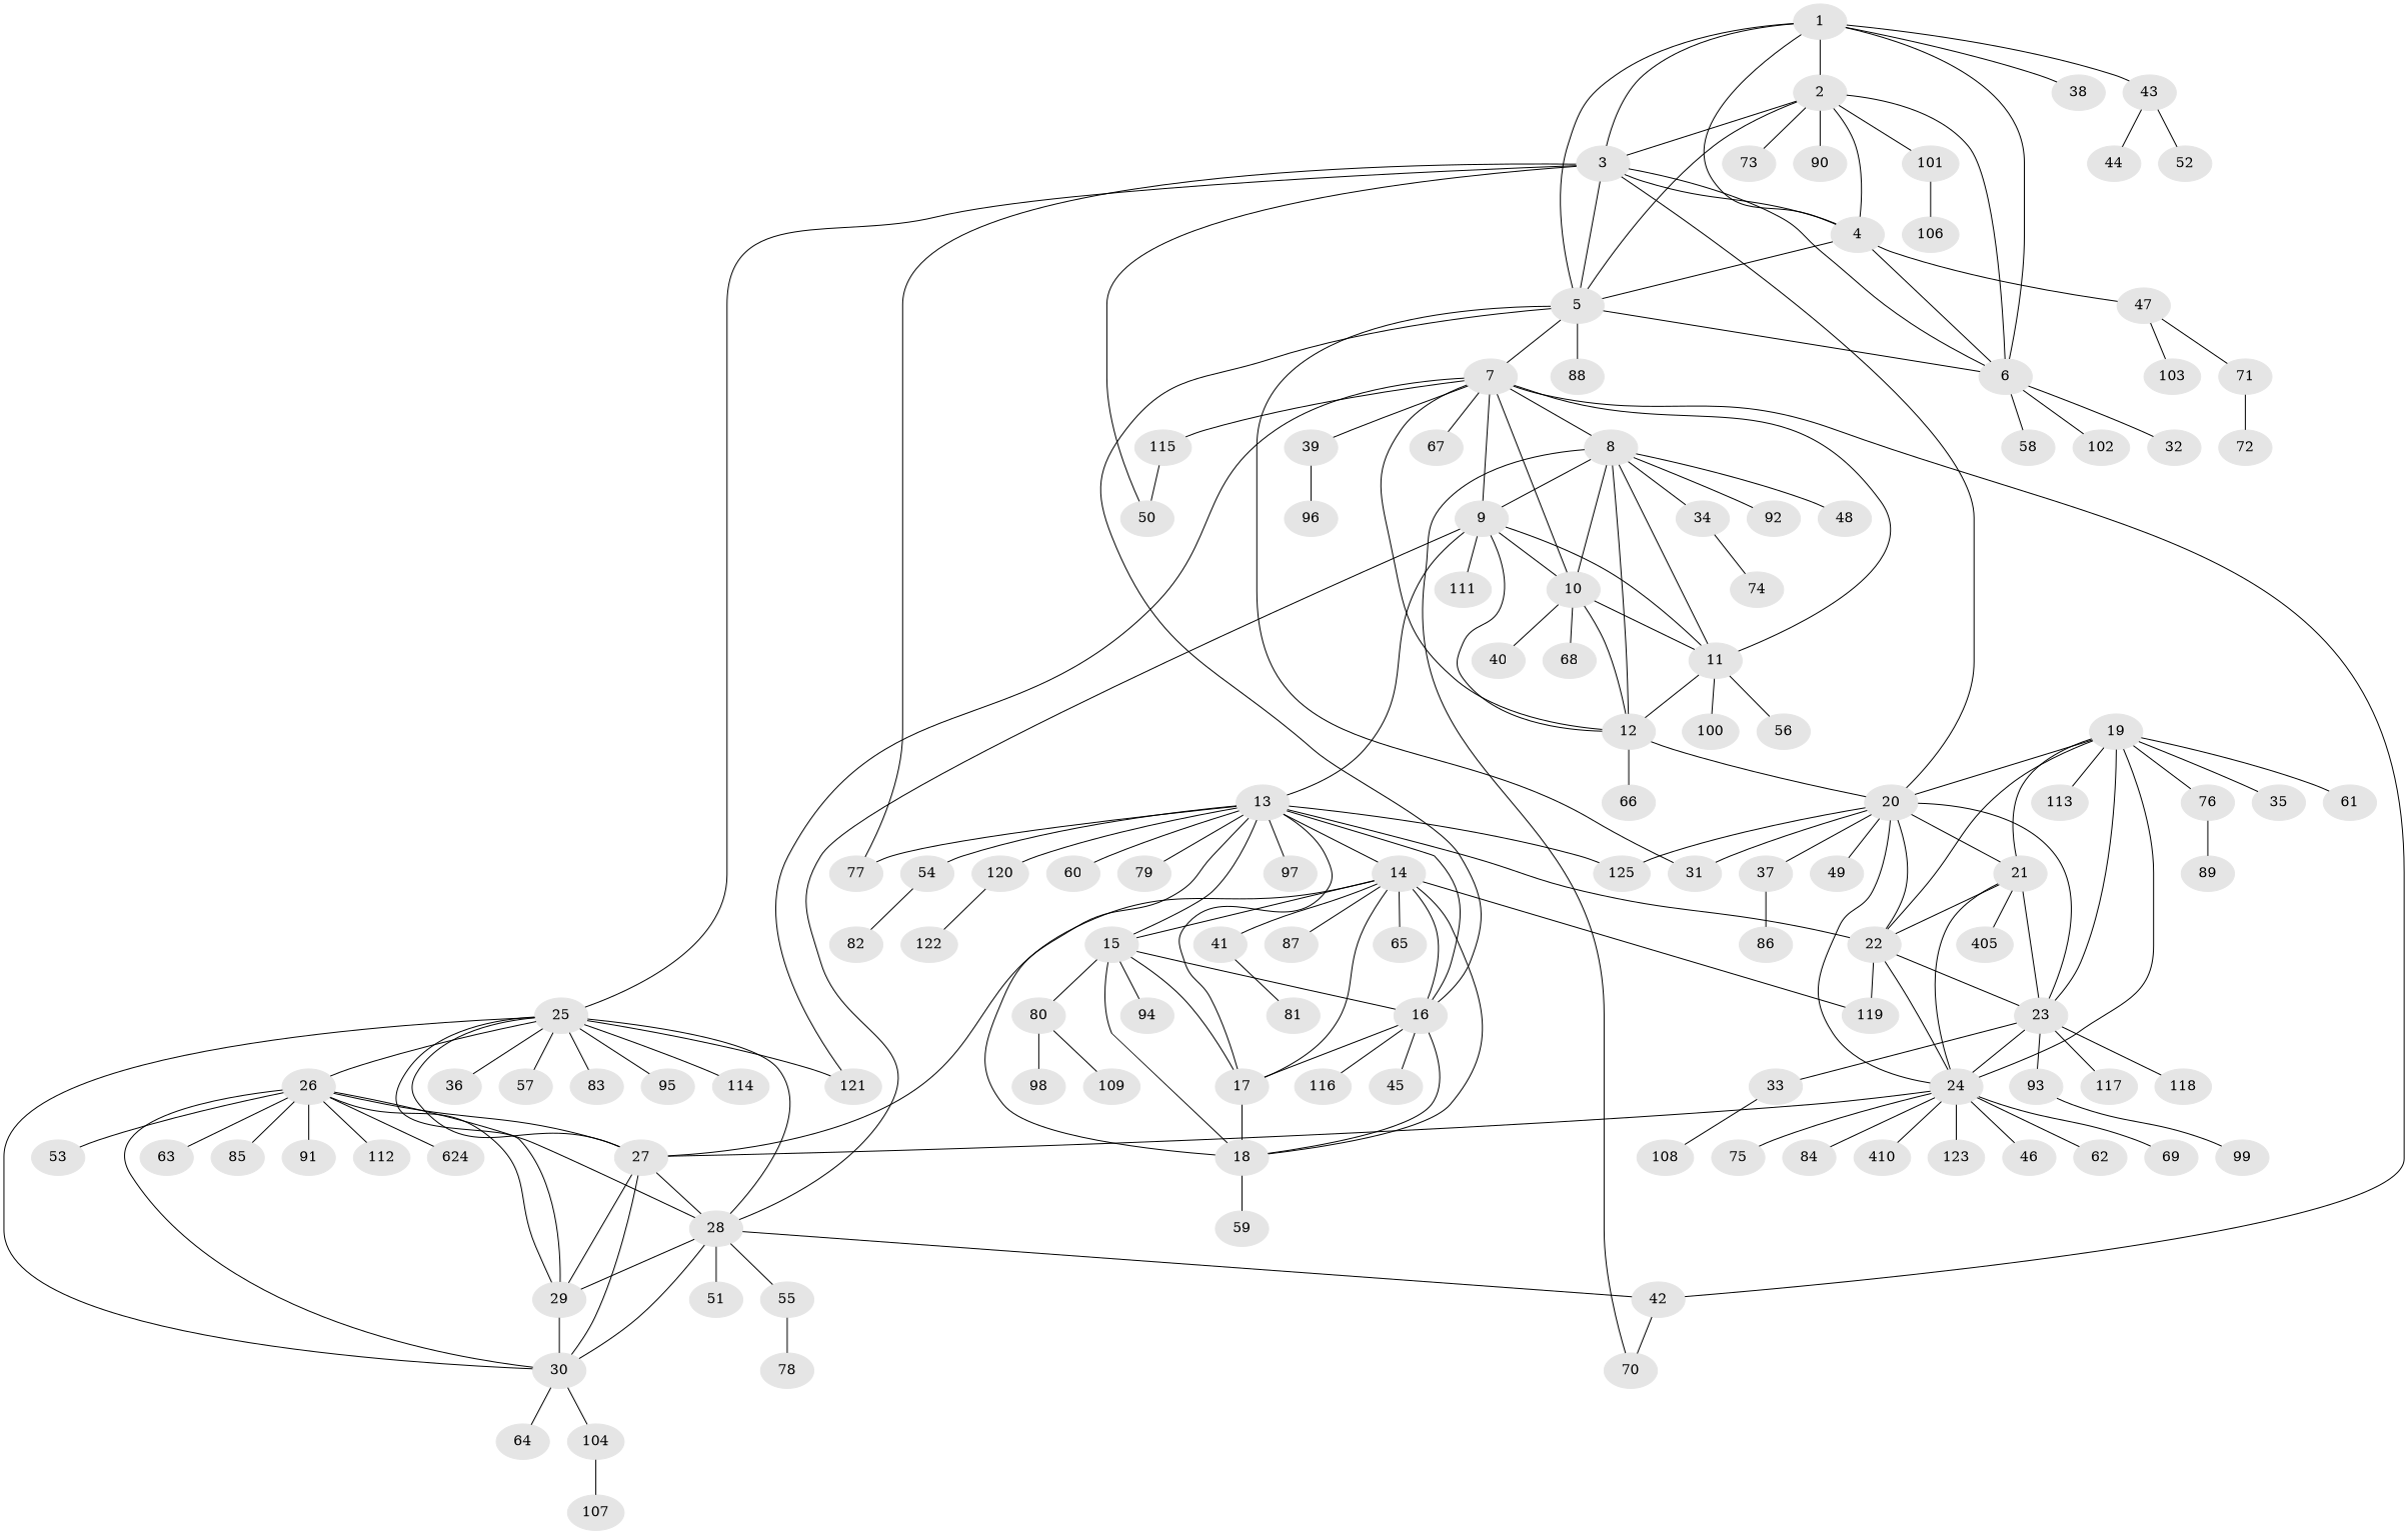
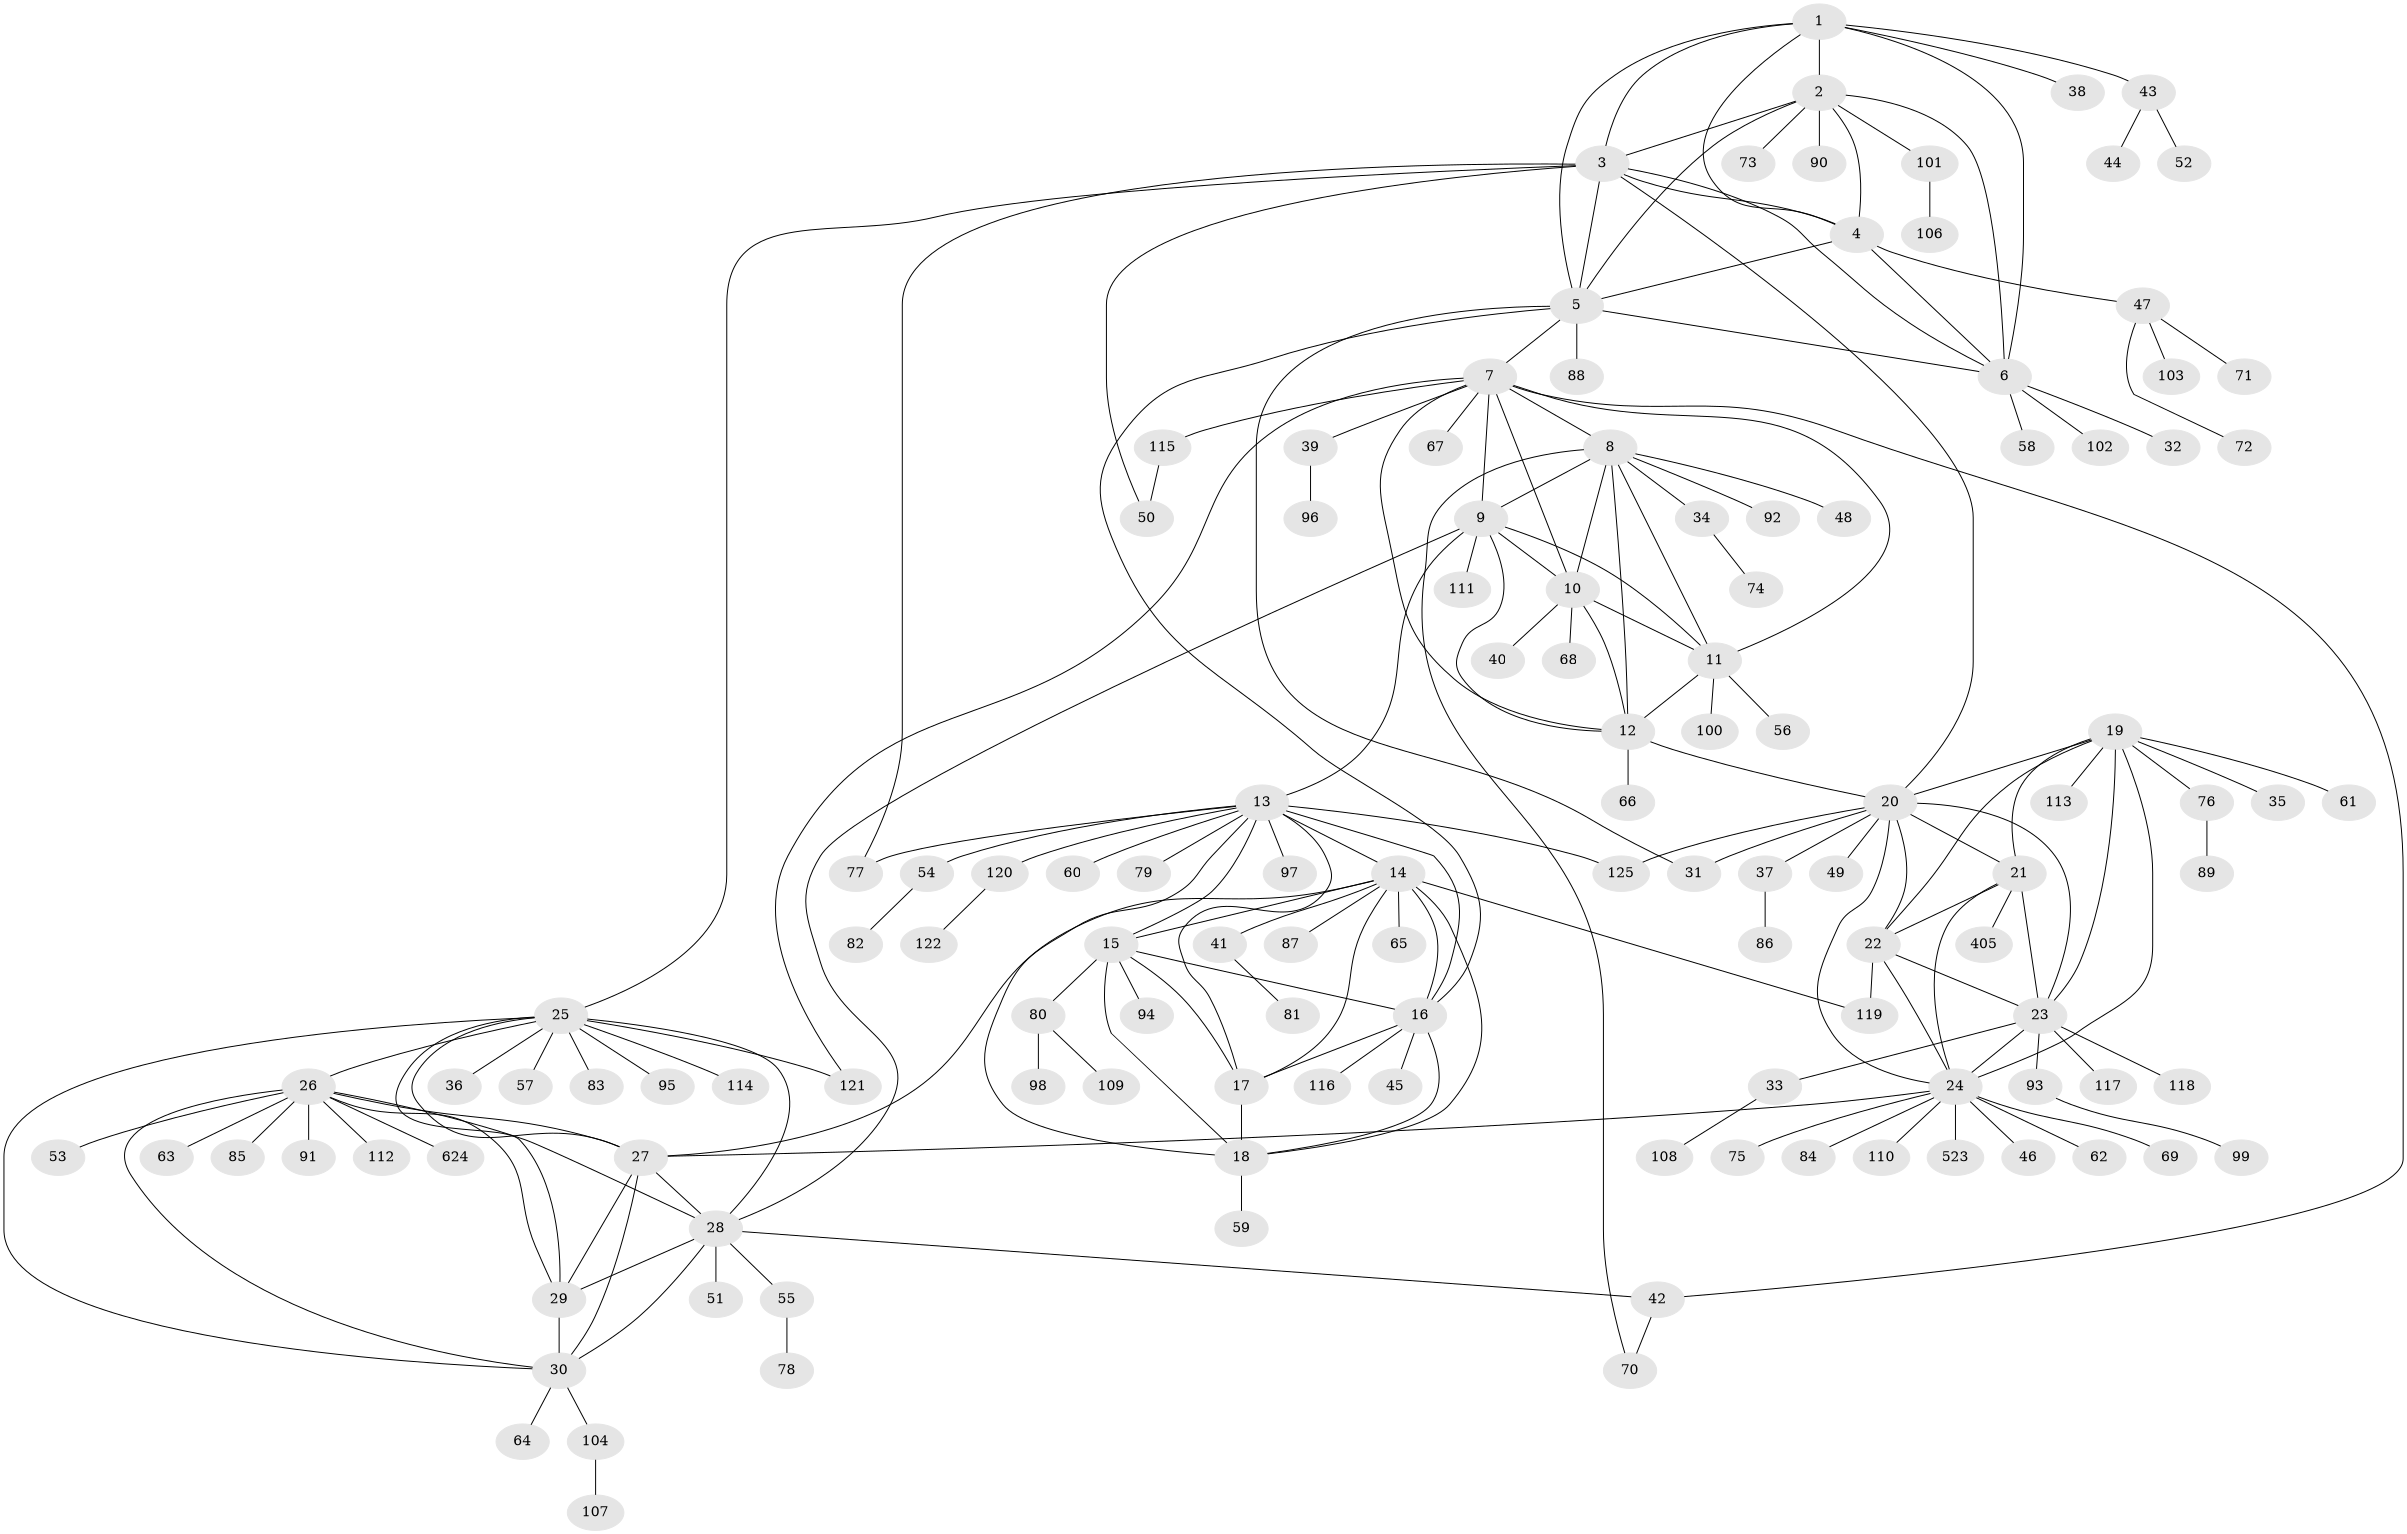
  graph {
    node [color=gray90 style=filled]
    1
    2
    3
    4
    5
    6
    38
    43
    73
    90
    101
    20
    25
    50
    77
    47
    7
    16
    31
    88
    32
    58
    102
    44
    52
    106
    22
    125
    21
    23
    24
    37
    49
    121
    28
    27
    26
    29
    30
    36
    57
    83
    95
    114
    71
    103
    8
    9
    10
    11
    12
    39
    42
    67
    115
    17
    18
    45
    116
    34
    48
    70
    92
    13
    111
    40
    68
    56
    100
    66
    96
    74
    14
    15
    54
    60
    79
    97
    120
    51
    55
    41
    65
    87
    119
    80
    94
    59
    82
    122
    81
    98
    109
    19
    35
    61
    76
    113
    n99 [label=405]
    33
    93
    117
    118
    46
    62
    69
    75
    84
-   110 [label=410]
-   123
+   110
+   123 [label=523]
    89
    86
    108
    99
    53
    63
    85
    91
    112
    n120 [label=624]
    64
    104
    78
    107
    72
    1 -- 2
    1 -- 3
    1 -- 4
    1 -- 5
    1 -- 6
    1 -- 38
    1 -- 43
    2 -- 3
    2 -- 4
    2 -- 5
    2 -- 6
    2 -- 73
    2 -- 90
    2 -- 101
    3 -- 4
    3 -- 5
    3 -- 6
    3 -- 20
    3 -- 25
    3 -- 50
    3 -- 77
    4 -- 5
    4 -- 6
    4 -- 47
    5 -- 6
    5 -- 7
    5 -- 16
    5 -- 31
    5 -- 88
    6 -- 32
    6 -- 58
    6 -- 102
    43 -- 44
    43 -- 52
    101 -- 106
    20 -- 31
    20 -- 22
    20 -- 125
    20 -- 21
    20 -- 23
    20 -- 24
    20 -- 37
    20 -- 49
    25 -- 121
    25 -- 28
    25 -- 27
    25 -- 26
    25 -- 29
    25 -- 30
    25 -- 36
    25 -- 57
    25 -- 83
    25 -- 95
    25 -- 114
    47 -- 71
    47 -- 103
    7 -- 121
    7 -- 8
    7 -- 9
    7 -- 10
    7 -- 11
    7 -- 12
    7 -- 39
    7 -- 42
    7 -- 67
    7 -- 115
    16 -- 17
    16 -- 18
    16 -- 45
    16 -- 116
    22 -- 23
    22 -- 24
    22 -- 119
    21 -- 22
    21 -- 23
    21 -- 24
    21 -- n99
    23 -- 24
    23 -- 33
    23 -- 93
    23 -- 117
    23 -- 118
    24 -- 27
    24 -- 46
    24 -- 62
    24 -- 69
    24 -- 75
    24 -- 84
    24 -- 110
    24 -- 123
    37 -- 86
    28 -- 29
    28 -- 30
    28 -- 42
    28 -- 51
    28 -- 55
    27 -- 28
    27 -- 29
    27 -- 30
    26 -- 28
    26 -- 27
    26 -- 29
    26 -- 30
    26 -- 53
    26 -- 63
    26 -- 85
    26 -- 91
    26 -- 112
    26 -- n120
    29 -- 30
    30 -- 64
    30 -- 104
-   71 -- 72
+   47 -- 72
    8 -- 9
    8 -- 10
    8 -- 11
    8 -- 12
    8 -- 34
    8 -- 48
    8 -- 70
    8 -- 92
    9 -- 28
    9 -- 10
    9 -- 11
    9 -- 12
    9 -- 13
    9 -- 111
    10 -- 11
    10 -- 12
    10 -- 40
    10 -- 68
    11 -- 12
    11 -- 56
    11 -- 100
    12 -- 20
    12 -- 66
    39 -- 96
    42 -- 70
    115 -- 50
    17 -- 18
    18 -- 59
    34 -- 74
    13 -- 77
    13 -- 16
-   13 -- 22
    13 -- 125
    13 -- 17
    13 -- 18
    13 -- 14
    13 -- 15
    13 -- 54
    13 -- 60
    13 -- 79
    13 -- 97
    13 -- 120
    14 -- 16
    14 -- 27
    14 -- 17
    14 -- 18
    14 -- 15
    14 -- 41
    14 -- 65
    14 -- 87
    14 -- 119
    15 -- 16
    15 -- 17
    15 -- 18
    15 -- 80
    15 -- 94
    54 -- 82
    120 -- 122
    55 -- 78
    41 -- 81
    80 -- 98
    80 -- 109
    19 -- 20
    19 -- 22
    19 -- 21
    19 -- 23
    19 -- 24
    19 -- 35
    19 -- 61
    19 -- 76
    19 -- 113
    76 -- 89
    33 -- 108
    93 -- 99
    104 -- 107
  }
